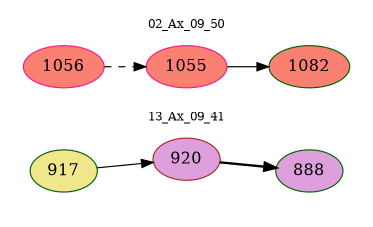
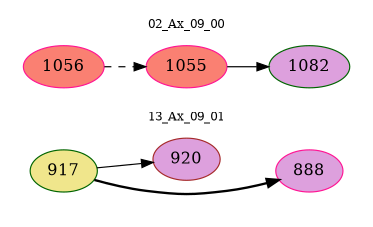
  digraph {
    rankdir=LR
    node [color=darkgreen fillcolor=salmon style=filled]
    edge [color=black style=solid]
    n1 [fillcolor=khaki label=917]
-   n2 [fillcolor=plum label=888]
+   n2 [color=deeppink fillcolor=plum label=888]
    n3 [color=brown fillcolor=plum label=920]
    n4 [color=deeppink label=1056]
    n5 [color=deeppink label=1055]
-   n6 [label=1082]
+   n6 [fillcolor=plum label=1082]
    subgraph cluster_1 {
      color=white
      fontsize=10
-     label="13_Ax_09_41"
+     label="13_Ax_09_01"
      n1
      n2
      n3
    }
    subgraph cluster_2 {
      color=white
      fontsize=10
-     label="02_Ax_09_50"
+     label="02_Ax_09_00"
      n4
      n5
      n6
    }
-   n3 -> n2 [style=bold]
+   n1 -> n2 [style=bold]
    n1 -> n3
    n4 -> n5 [style=dashed]
    n5 -> n6
  }
